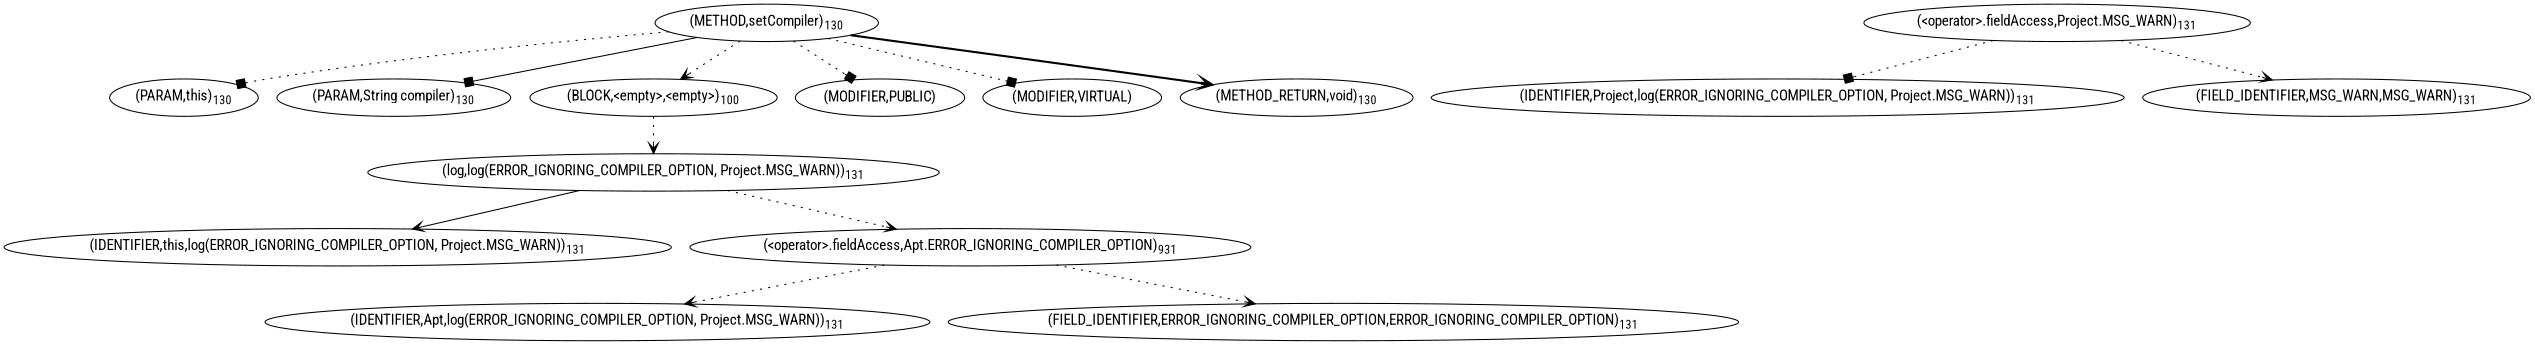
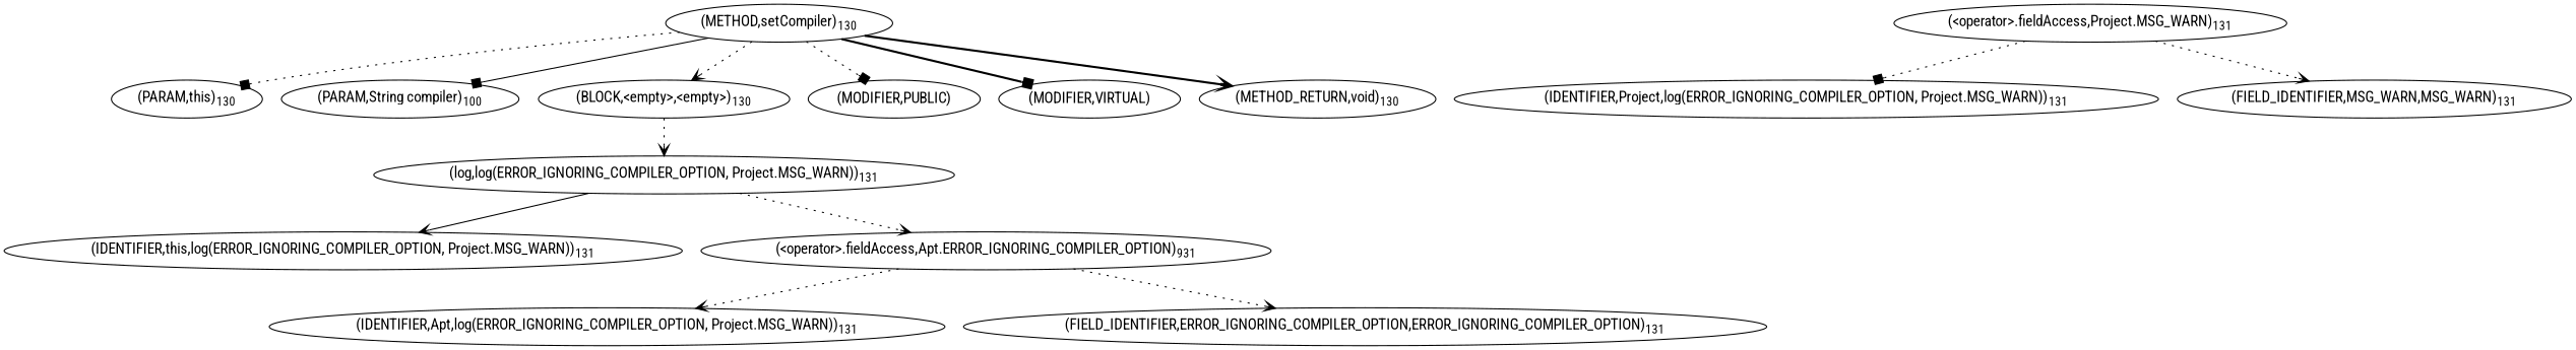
  digraph {
    fontname="Roboto Condensed"
    node [fontname="Roboto Condensed"]
    edge [arrowhead=vee fontname="Roboto Condensed" style=dotted]
    n1 [label=<(METHOD,setCompiler)<SUB>130</SUB>>]
    n2 [label=<(PARAM,this)<SUB>130</SUB>>]
-   n3 [label=<(PARAM,String compiler)<SUB>130</SUB>>]
-   n4 [label=<(BLOCK,&lt;empty&gt;,&lt;empty&gt;)<SUB>100</SUB>>]
+   n3 [label=<(PARAM,String compiler)<SUB>100</SUB>>]
+   n4 [label=<(BLOCK,&lt;empty&gt;,&lt;empty&gt;)<SUB>130</SUB>>]
    n5 [label=<(MODIFIER,PUBLIC)>]
    n6 [label=<(MODIFIER,VIRTUAL)>]
    n7 [label=<(METHOD_RETURN,void)<SUB>130</SUB>>]
    n8 [label=<(log,log(ERROR_IGNORING_COMPILER_OPTION, Project.MSG_WARN))<SUB>131</SUB>>]
    n9 [label=<(IDENTIFIER,this,log(ERROR_IGNORING_COMPILER_OPTION, Project.MSG_WARN))<SUB>131</SUB>>]
    n10 [label=<(&lt;operator&gt;.fieldAccess,Apt.ERROR_IGNORING_COMPILER_OPTION)<SUB>931</SUB>>]
    n11 [label=<(IDENTIFIER,Apt,log(ERROR_IGNORING_COMPILER_OPTION, Project.MSG_WARN))<SUB>131</SUB>>]
    n12 [label=<(FIELD_IDENTIFIER,ERROR_IGNORING_COMPILER_OPTION,ERROR_IGNORING_COMPILER_OPTION)<SUB>131</SUB>>]
    n13 [label=<(&lt;operator&gt;.fieldAccess,Project.MSG_WARN)<SUB>131</SUB>>]
    n14 [label=<(IDENTIFIER,Project,log(ERROR_IGNORING_COMPILER_OPTION, Project.MSG_WARN))<SUB>131</SUB>>]
    n15 [label=<(FIELD_IDENTIFIER,MSG_WARN,MSG_WARN)<SUB>131</SUB>>]
    n1 -> n2 [arrowhead=box]
    n1 -> n3 [arrowhead=box style=solid]
    n1 -> n4
    n1 -> n5 [arrowhead=box]
-   n1 -> n6 [arrowhead=box]
+   n1 -> n6 [arrowhead=box style=bold]
    n1 -> n7 [style=bold]
    n4 -> n8
    n8 -> n9 [style=solid]
    n8 -> n10
    n10 -> n11
    n10 -> n12
    n13 -> n14 [arrowhead=box]
    n13 -> n15
  }
